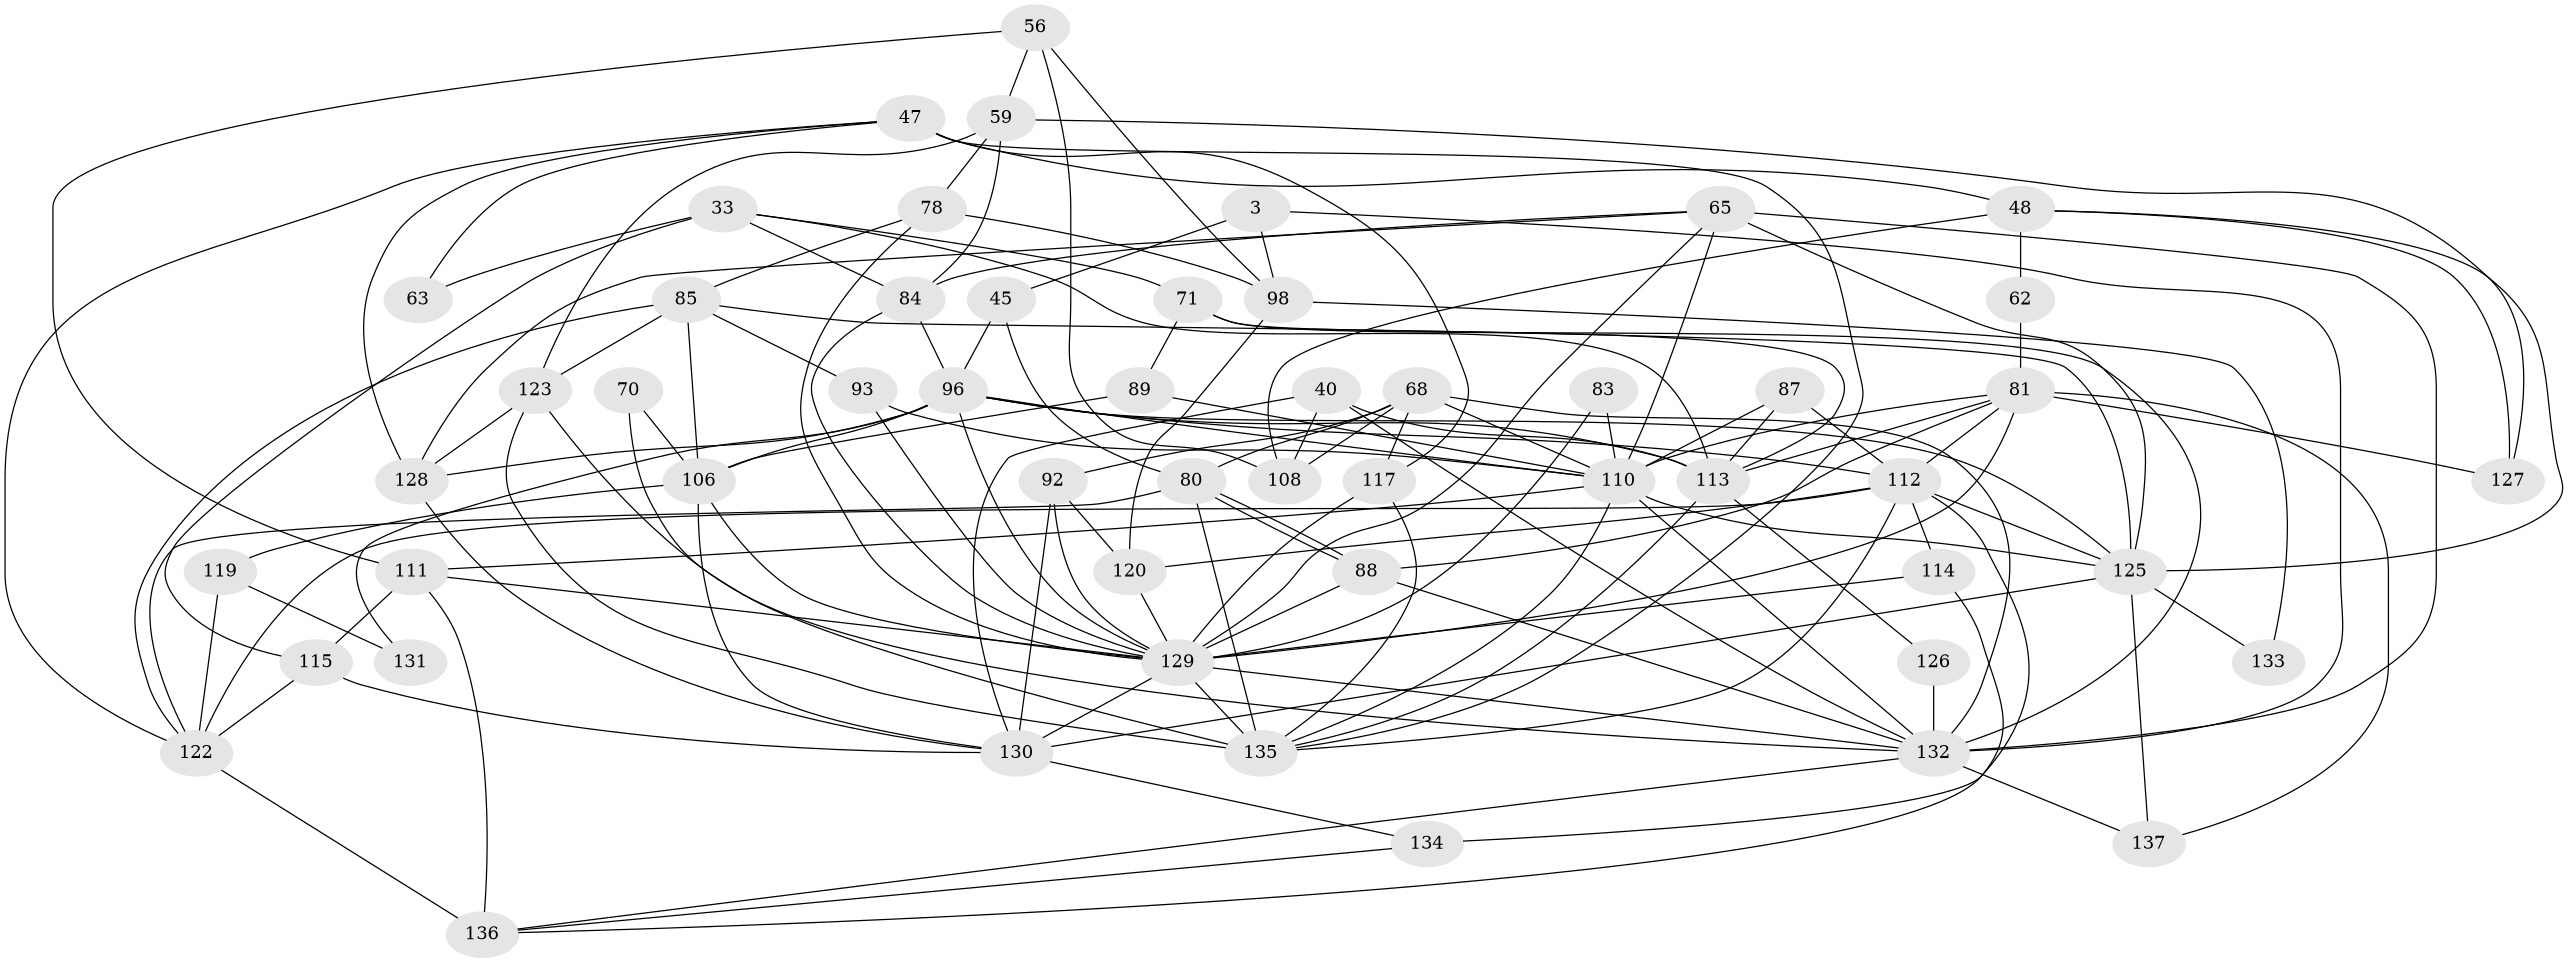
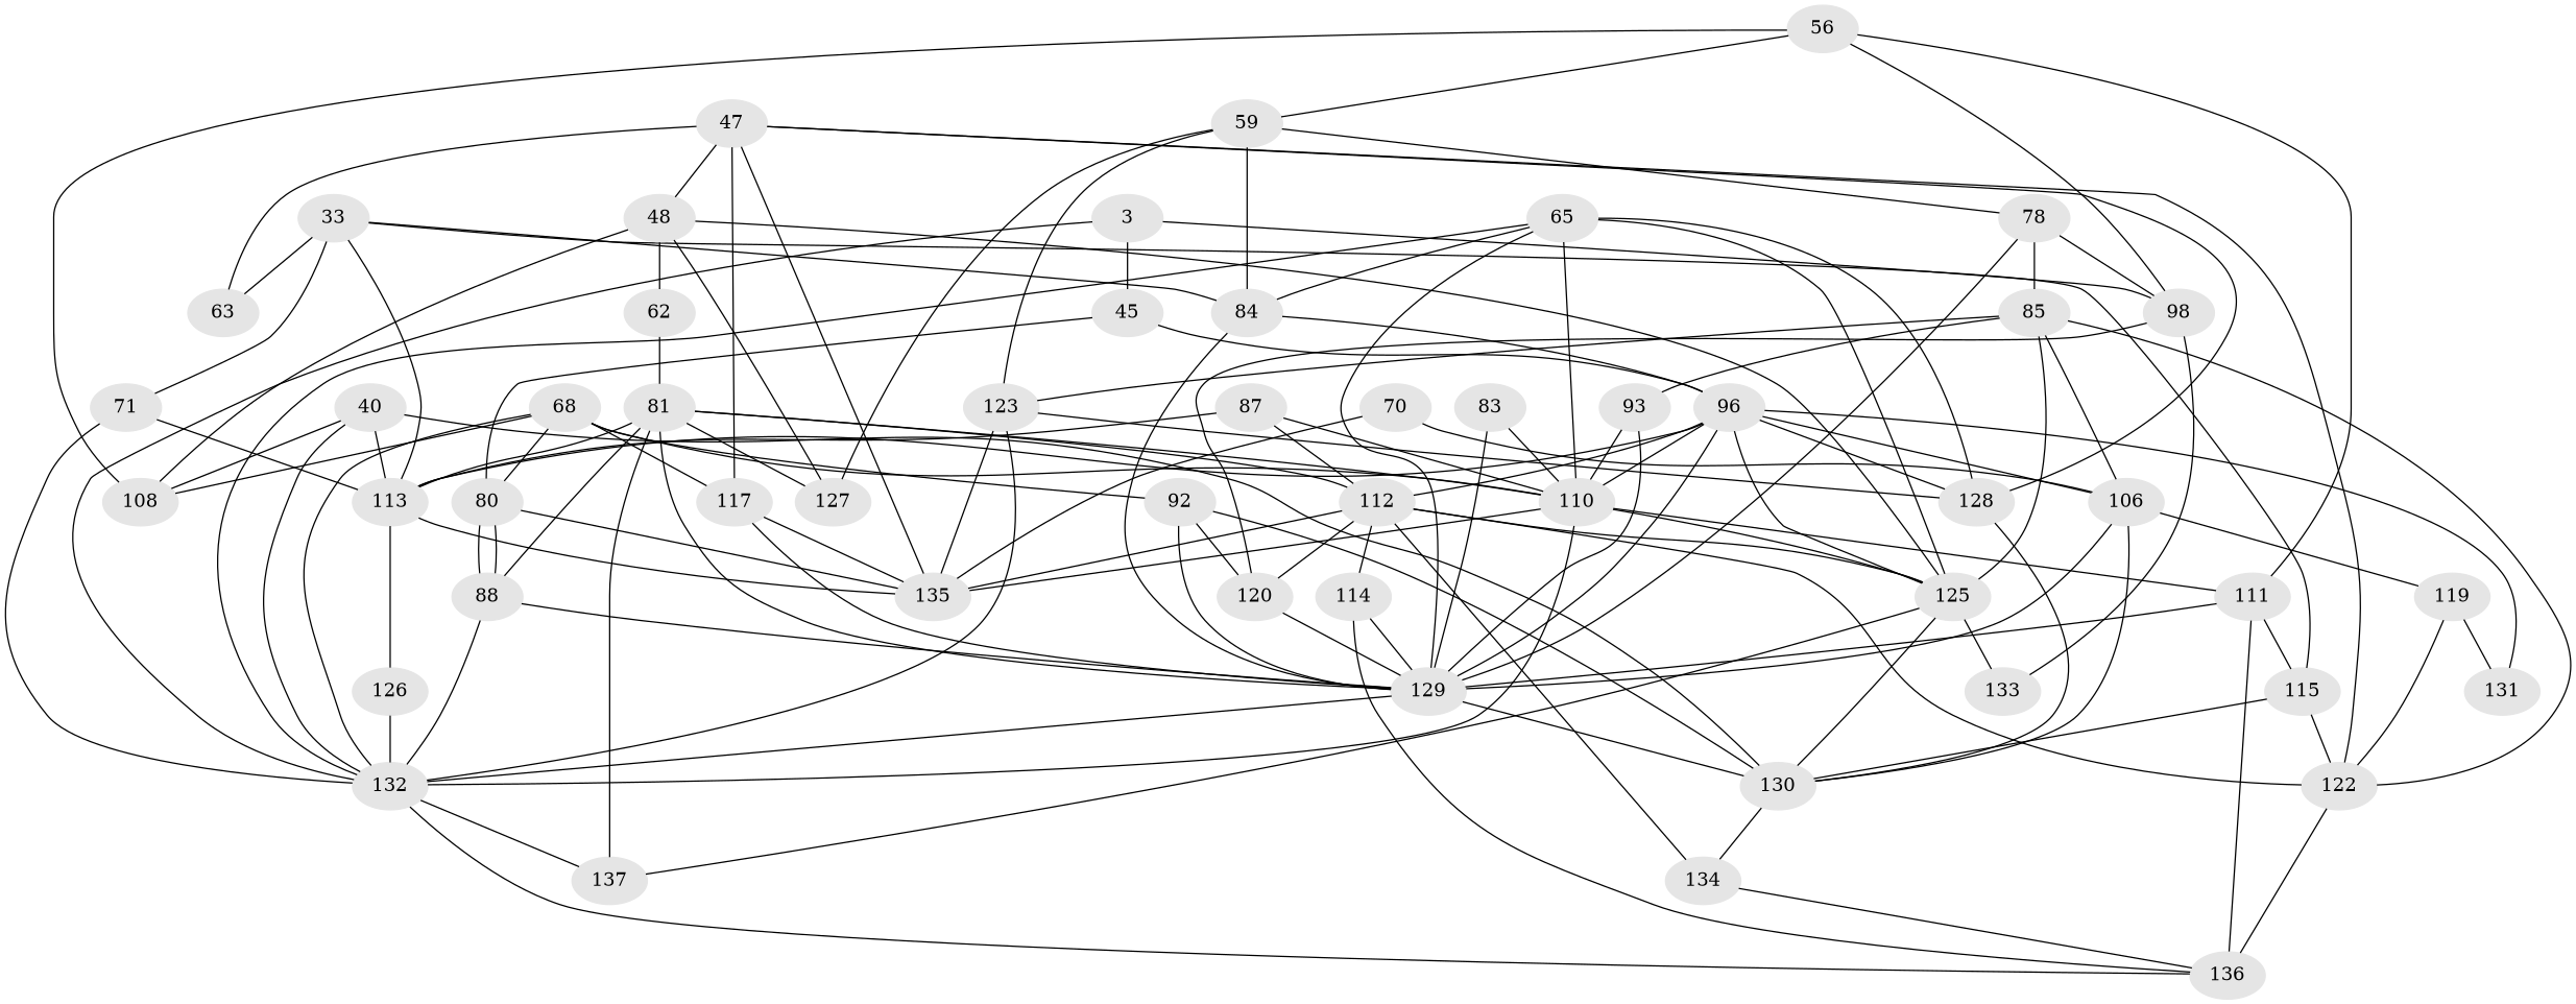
  graph {
    node [color=gray90 style=filled]
    45 [super="+34"]
    80
    96 [super="+67+95+1"]
    3
    98
    132 [super="+82"]
    120 [super="+103"]
    133
    137
    136 [super="+107"]
    33 [super="+19"]
    63
    71
    84
    113 [super="+102+69"]
    115
-   89
    129 [super="+15+94+75+124"]
    135 [super="+109+74"]
    126
    130 [super="+104"]
    122 [super="+11"]
    40
    108
    134
    88 [super="+61"]
    128
    125 [super="+121+97"]
    110 [super="+49"]
    n30 [label=106 super="+77"]
    112 [super="+101+100"]
    131
    47 [super="+30"]
    48
    117
    62 [super="+23+8"]
    127 [super="+31"]
    81 [super="+5+51+38"]
    56
    59
    111
    78 [super="+18"]
    123 [super="+118"]
    85 [super="+28+64+27"]
    65 [super="+26"]
    68 [super="+37+58"]
    92
    119
    70
    93
    114 [super="+106"]
    83
    87
    45 -- 80
    45 -- 96
    80 -- 135
-   80 -- 122
    80 -- 88 [weight=2]
    80 -- 88
    96 -- 113
    96 -- 129 [weight=4]
    96 -- 128
    96 -- 125
    96 -- 110
    96 -- n30 [weight=2]
    96 -- 112
    96 -- 131
    3 -- 45 [weight=2]
    3 -- 98
    3 -- 132
    98 -- 120
    98 -- 133
    132 -- 137
    132 -- 136
    120 -- 129 [weight=2]
    33 -- 63 [weight=2]
    33 -- 71
    33 -- 84
    33 -- 113
    33 -- 115
    71 -- 132
    71 -- 113 [weight=3]
-   71 -- 89
    84 -- 96
    84 -- 129
    113 -- 135 [weight=2]
    113 -- 126
    115 -- 130
    115 -- 122
-   89 -- 110
-   89 -- n30
    129 -- 132
-   129 -- 135 [weight=6]
    129 -- 130 [weight=4]
    126 -- 132
    130 -- 134
    122 -- 136 [weight=2]
    40 -- 132
    40 -- 113
    40 -- 130
    40 -- 108
    134 -- 136
    88 -- 132
    88 -- 129
    128 -- 130
    125 -- 133
    125 -- 137
    125 -- 130 [weight=2]
    110 -- 132
    110 -- 135
    110 -- 125
    110 -- 111
    n30 -- 129 [weight=2]
    n30 -- 130
    n30 -- 119
    112 -- 120
    112 -- 135 [weight=4]
    112 -- 122
    112 -- 134 [weight=2]
    112 -- 125
    112 -- 114
    47 -- 63
    47 -- 135
    47 -- 122
    47 -- 128
    47 -- 48
    47 -- 117 [weight=2]
    48 -- 108
    48 -- 125
    48 -- 62
    48 -- 127
    117 -- 129
    117 -- 135
    62 -- 81 [weight=2]
    81 -- 137
    81 -- 113
    81 -- 129 [weight=5]
    81 -- 88
    81 -- 110 [weight=4]
    81 -- 112
    81 -- 127
    56 -- 98
    56 -- 108
    56 -- 59
    56 -- 111
    59 -- 84
    59 -- 127
    59 -- 78
    59 -- 123
    111 -- 136 [weight=2]
    111 -- 115
    111 -- 129
    78 -- 98 [weight=2]
    78 -- 129
    78 -- 85
    123 -- 132
    123 -- 135
    123 -- 128
    85 -- 122 [weight=2]
    85 -- 125 [weight=2]
    85 -- n30 [weight=2]
    85 -- 123
    85 -- 93
    65 -- 132
    65 -- 84
    65 -- 129
    65 -- 128
    65 -- 125
    65 -- 110 [weight=3]
    68 -- 80
    68 -- 132 [weight=2]
    68 -- 108
    68 -- 110
    68 -- 117
    68 -- 92
    92 -- 120
    92 -- 129
    92 -- 130 [weight=3]
    119 -- 122
    119 -- 131
    70 -- 135
    70 -- n30
    93 -- 129
    93 -- 110
    114 -- 136
    114 -- 129 [weight=2]
    83 -- 129
    83 -- 110
    87 -- 113
    87 -- 110
    87 -- 112
  }
